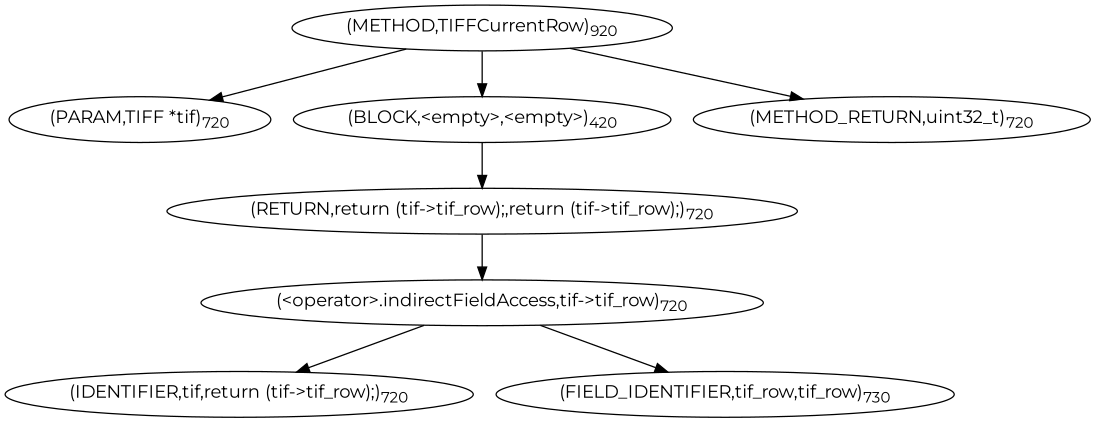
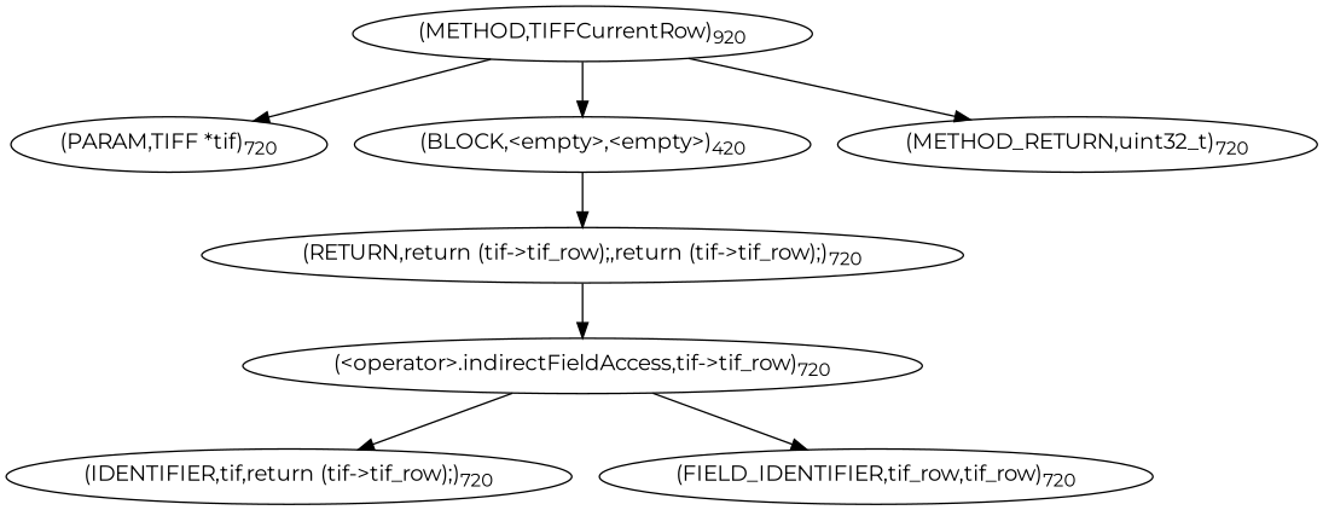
  digraph {
    fontname=Montserrat
    node [fontname=Montserrat]
    edge [fontname=Montserrat]
    n1 [label=<(METHOD,TIFFCurrentRow)<SUB>920</SUB>>]
    n2 [label=<(PARAM,TIFF *tif)<SUB>720</SUB>>]
    n3 [label=<(BLOCK,&lt;empty&gt;,&lt;empty&gt;)<SUB>420</SUB>>]
    n4 [label=<(METHOD_RETURN,uint32_t)<SUB>720</SUB>>]
    n5 [label=<(RETURN,return (tif-&gt;tif_row);,return (tif-&gt;tif_row);)<SUB>720</SUB>>]
    n6 [label=<(&lt;operator&gt;.indirectFieldAccess,tif-&gt;tif_row)<SUB>720</SUB>>]
    n7 [label=<(IDENTIFIER,tif,return (tif-&gt;tif_row);)<SUB>720</SUB>>]
-   n8 [label=<(FIELD_IDENTIFIER,tif_row,tif_row)<SUB>730</SUB>>]
+   n8 [label=<(FIELD_IDENTIFIER,tif_row,tif_row)<SUB>720</SUB>>]
    n1 -> n2
    n1 -> n3
    n1 -> n4
    n3 -> n5
    n5 -> n6
    n6 -> n7
    n6 -> n8
  }
